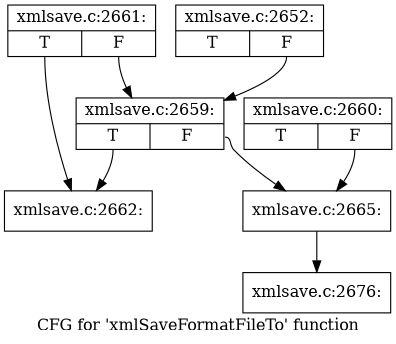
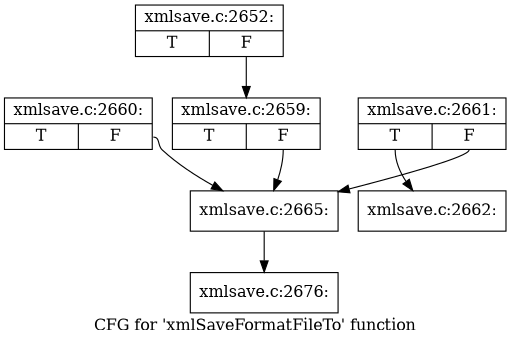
  digraph {
    label="CFG for 'xmlSaveFormatFileTo' function"
    node [shape=record]
    edge [tailport=s1]
    n1 [label="{xmlsave.c:2652:|{<s0>T|<s1>F}}"]
    n2 [label="{xmlsave.c:2659:|{<s0>T|<s1>F}}"]
    n3 [label="{xmlsave.c:2662:}"]
    n4 [label="{xmlsave.c:2665:}"]
    n5 [label="{xmlsave.c:2676:}"]
    n6 [label="{xmlsave.c:2660:|{<s0>T|<s1>F}}"]
    n7 [label="{xmlsave.c:2661:|{<s0>T|<s1>F}}"]
    n1 -> n2
-   n2 -> n3 [tailport=s0]
    n2 -> n4
    n4 -> n5 [tailport=s0]
    n6 -> n4
    n7 -> n3 [tailport=s0]
-   n7 -> n2
+   n7 -> n4
  }
